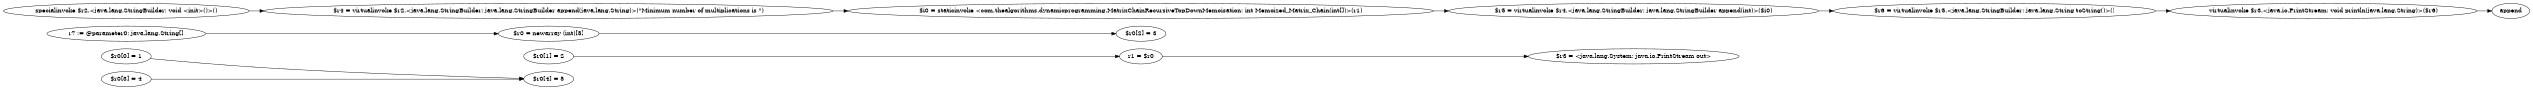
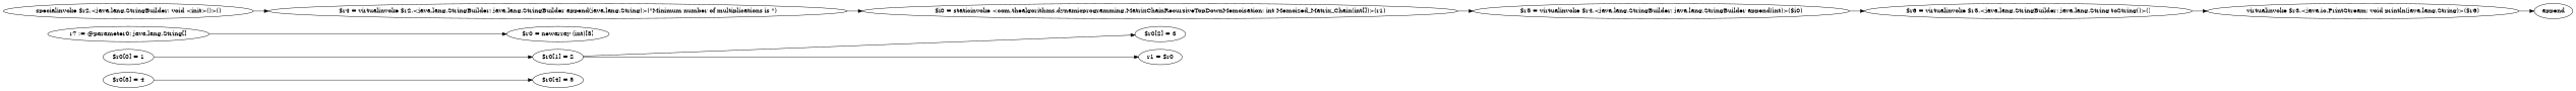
  digraph {
    rankdir=LR
    "r7 := @parameter0: java.lang.String[]"
    "$r0 = newarray (int)[5]"
    "$r0[0] = 1"
    "$r0[1] = 2"
    "$r0[2] = 3"
    "r1 = $r0"
    "$r0[3] = 4"
    "$r0[4] = 5"
-   "$r3 = <java.lang.System: java.io.PrintStream out>"
    "specialinvoke $r2.<java.lang.StringBuilder: void <init>()>()"
    "$r4 = virtualinvoke $r2.<java.lang.StringBuilder: java.lang.StringBuilder append(java.lang.String)>(\"Minimum number of multiplications is \")"
    "$i0 = staticinvoke <com.thealgorithms.dynamicprogramming.MatrixChainRecursiveTopDownMemoisation: int Memoized_Matrix_Chain(int[])>(r1)"
    "$r5 = virtualinvoke $r4.<java.lang.StringBuilder: java.lang.StringBuilder append(int)>($i0)"
    "$r6 = virtualinvoke $r5.<java.lang.StringBuilder: java.lang.String toString()>()"
    "virtualinvoke $r3.<java.io.PrintStream: void println(java.lang.String)>($r6)"
    n16 [label=append]
    "r7 := @parameter0: java.lang.String[]" -> "$r0 = newarray (int)[5]"
-   "$r0[0] = 1" -> "$r0[4] = 5"
-   "$r0 = newarray (int)[5]" -> "$r0[2] = 3"
+   "$r0[0] = 1" -> "$r0[1] = 2"
+   "$r0[1] = 2" -> "$r0[2] = 3"
    "$r0[1] = 2" -> "r1 = $r0"
-   "r1 = $r0" -> "$r3 = <java.lang.System: java.io.PrintStream out>"
    "$r0[3] = 4" -> "$r0[4] = 5"
    "specialinvoke $r2.<java.lang.StringBuilder: void <init>()>()" -> "$r4 = virtualinvoke $r2.<java.lang.StringBuilder: java.lang.StringBuilder append(java.lang.String)>(\"Minimum number of multiplications is \")"
    "$r4 = virtualinvoke $r2.<java.lang.StringBuilder: java.lang.StringBuilder append(java.lang.String)>(\"Minimum number of multiplications is \")" -> "$i0 = staticinvoke <com.thealgorithms.dynamicprogramming.MatrixChainRecursiveTopDownMemoisation: int Memoized_Matrix_Chain(int[])>(r1)"
    "$i0 = staticinvoke <com.thealgorithms.dynamicprogramming.MatrixChainRecursiveTopDownMemoisation: int Memoized_Matrix_Chain(int[])>(r1)" -> "$r5 = virtualinvoke $r4.<java.lang.StringBuilder: java.lang.StringBuilder append(int)>($i0)"
    "$r5 = virtualinvoke $r4.<java.lang.StringBuilder: java.lang.StringBuilder append(int)>($i0)" -> "$r6 = virtualinvoke $r5.<java.lang.StringBuilder: java.lang.String toString()>()"
    "$r6 = virtualinvoke $r5.<java.lang.StringBuilder: java.lang.String toString()>()" -> "virtualinvoke $r3.<java.io.PrintStream: void println(java.lang.String)>($r6)"
    "virtualinvoke $r3.<java.io.PrintStream: void println(java.lang.String)>($r6)" -> n16
  }
